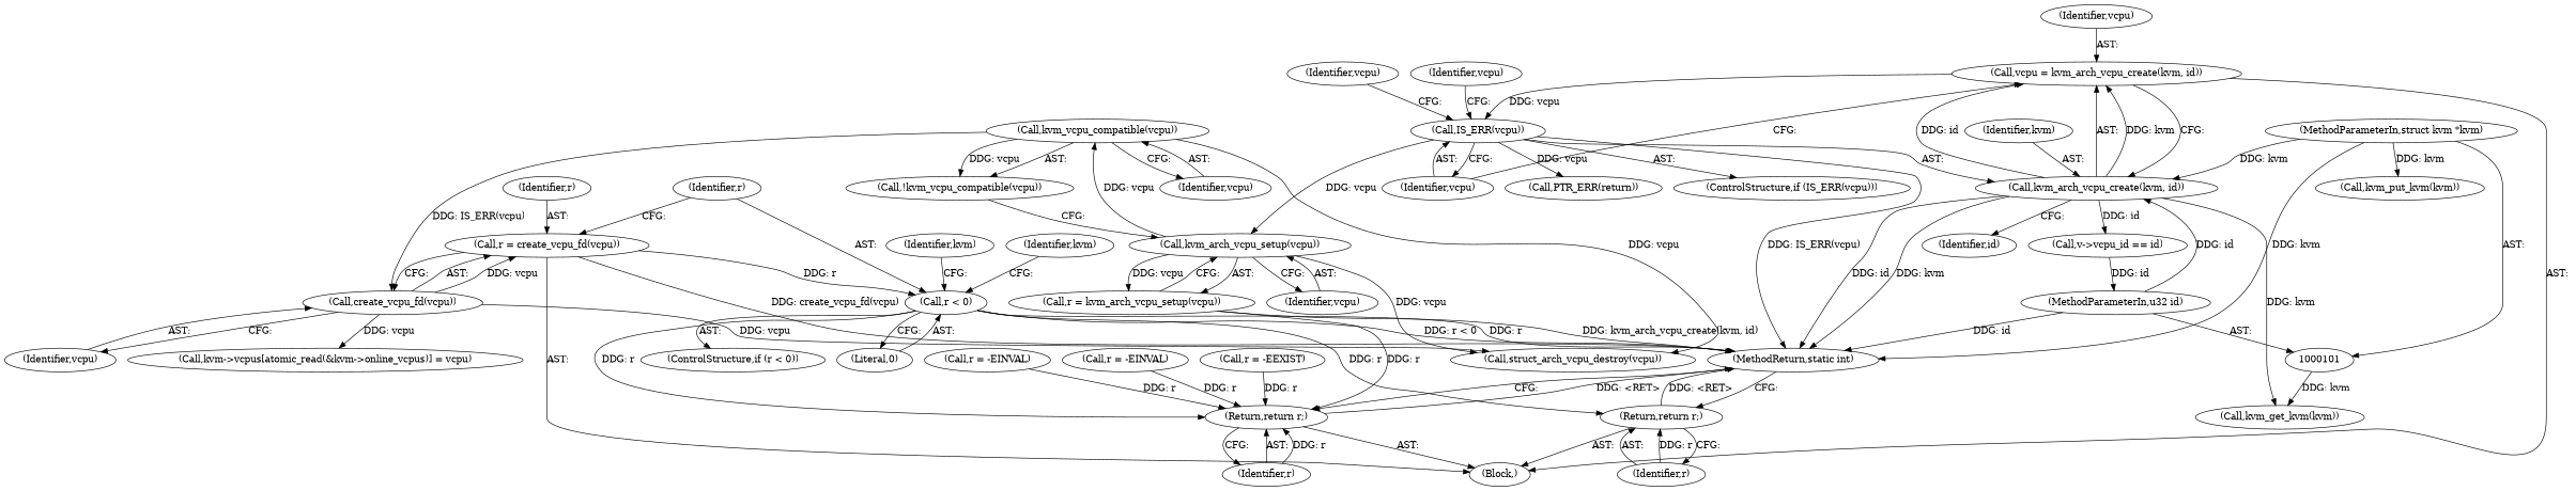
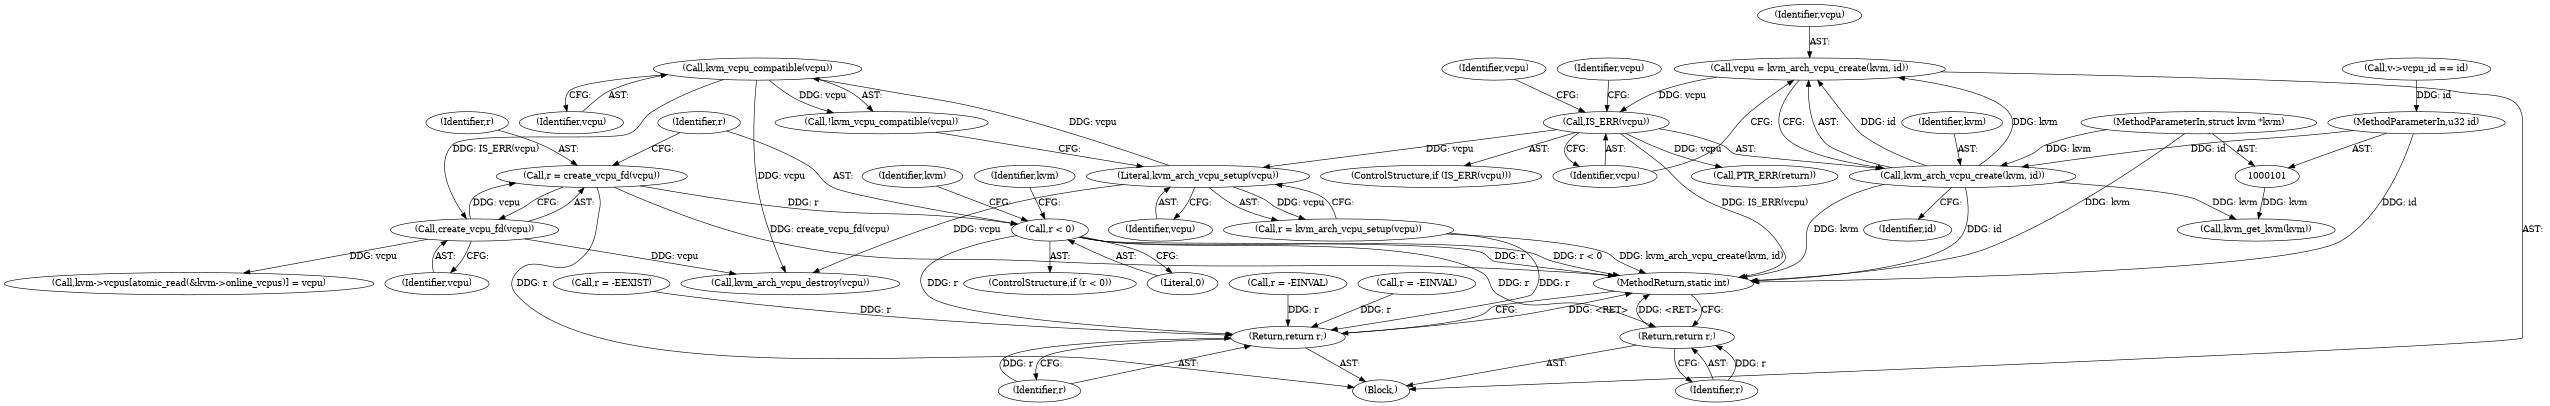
  digraph {
    n1 [label="(Call,r = create_vcpu_fd(vcpu))"]
    n2 [label="(Call,create_vcpu_fd(vcpu))"]
    n3 [label="(Call,r < 0)"]
    n4 [label="(Block,)"]
    n5 [label="(MethodReturn,static int)"]
    n6 [label="(Call,kvm->vcpus[atomic_read(&kvm->online_vcpus)] = vcpu)"]
    n7 [label="(Identifier,vcpu)"]
-   n8 [label="(Call,struct_arch_vcpu_destroy(vcpu))"]
+   n8 [label="(Call,kvm_arch_vcpu_destroy(vcpu))"]
    n9 [label="(Return,return r;)"]
    n10 [label="(Return,return r;)"]
    n11 [label="(ControlStructure,if (r < 0))"]
    n12 [label="(Literal,0)"]
    n13 [label="(Call,kvm_vcpu_compatible(vcpu))"]
    n14 [label="(Call,!kvm_vcpu_compatible(vcpu))"]
    n15 [label="(Identifier,vcpu)"]
-   n16 [label="(Call,kvm_arch_vcpu_setup(vcpu))"]
+   n16 [label="(Literal,kvm_arch_vcpu_setup(vcpu))"]
    n17 [label="(Call,r = kvm_arch_vcpu_setup(vcpu))"]
    n18 [label="(Identifier,vcpu)"]
    n19 [label="(Call,IS_ERR(vcpu))"]
    n20 [label="(Call,PTR_ERR(return))"]
    n21 [label="(ControlStructure,if (IS_ERR(vcpu)))"]
    n22 [label="(Identifier,vcpu)"]
    n23 [label="(Call,kvm_arch_vcpu_create(kvm, id))"]
    n24 [label="(Call,vcpu = kvm_arch_vcpu_create(kvm, id))"]
    n25 [label="(Call,kvm_get_kvm(kvm))"]
    n26 [label="(Identifier,id)"]
    n27 [label="(Call,v->vcpu_id == id)"]
    n28 [label="(MethodParameterIn,u32 id)"]
    n29 [label="(MethodParameterIn,struct kvm *kvm)"]
-   n30 [label="(Call,kvm_put_kvm(kvm))"]
    1000101
    n32 [label="(Identifier,r)"]
    n33 [label="(Identifier,r)"]
    n34 [label="(Identifier,kvm)"]
    n35 [label="(Identifier,vcpu)"]
    n36 [label="(Call,r = -EINVAL)"]
    n37 [label="(Call,r = -EINVAL)"]
    n38 [label="(Identifier,vcpu)"]
    n39 [label="(Identifier,kvm)"]
    n40 [label="(Identifier,vcpu)"]
    n41 [label="(Call,r = -EEXIST)"]
    n42 [label="(Identifier,r)"]
    n43 [label="(Identifier,kvm)"]
    n44 [label="(Identifier,r)"]
    n1 -> n2 [label="CFG: "]
    n1 -> n3 [label="DDG: r"]
-   n1 -> n4 [label="AST: "]
+   n1 -> n4 [label="DDG: r"]
    n1 -> n5 [label="DDG: create_vcpu_fd(vcpu)"]
    n2 -> n1 [label="AST: "]
    n2 -> n1 [label="DDG: vcpu"]
    n2 -> n6 [label="DDG: vcpu"]
    n2 -> n7 [label="CFG: "]
    n2 -> n8 [label="DDG: vcpu"]
    n3 -> n5 [label="DDG: r < 0"]
    n3 -> n5 [label="DDG: r"]
    n3 -> n9 [label="DDG: r"]
    n3 -> n10 [label="DDG: r"]
    n3 -> n11 [label="AST: "]
    n3 -> n12 [label="CFG: "]
    n5 -> n9 [label="CFG: "]
    n5 -> n10 [label="CFG: "]
    n7 -> n2 [label="AST: "]
    n9 -> n4 [label="AST: "]
    n9 -> n5 [label="DDG: <RET>"]
    n9 -> n32 [label="CFG: "]
    n10 -> n4 [label="AST: "]
    n10 -> n5 [label="DDG: <RET>"]
    n10 -> n33 [label="CFG: "]
    n12 -> n3 [label="AST: "]
    n13 -> n2 [label="DDG: IS_ERR(vcpu)"]
    n13 -> n8 [label="DDG: vcpu"]
    n13 -> n14 [label="AST: "]
    n13 -> n14 [label="DDG: vcpu"]
    n13 -> n15 [label="CFG: "]
    n14 -> n16 [label="CFG: "]
    n15 -> n13 [label="AST: "]
    n16 -> n8 [label="DDG: vcpu"]
    n16 -> n13 [label="DDG: vcpu"]
    n16 -> n17 [label="AST: "]
    n16 -> n17 [label="DDG: vcpu"]
    n16 -> n18 [label="CFG: "]
    n17 -> n5 [label="DDG: kvm_arch_vcpu_create(kvm, id)"]
    n17 -> n10 [label="DDG: r"]
    n17 -> n16 [label="CFG: "]
    n18 -> n16 [label="AST: "]
    n19 -> n5 [label="DDG: IS_ERR(vcpu)"]
    n19 -> n16 [label="DDG: vcpu"]
    n19 -> n20 [label="DDG: vcpu"]
    n19 -> n21 [label="AST: "]
    n19 -> n22 [label="CFG: "]
    n19 -> n23 [label="AST: "]
    n22 -> n19 [label="AST: "]
    n22 -> n24 [label="CFG: "]
    n23 -> n5 [label="DDG: id"]
    n23 -> n5 [label="DDG: kvm"]
    n23 -> n24 [label="AST: "]
    n23 -> n24 [label="DDG: kvm"]
    n23 -> n24 [label="DDG: id"]
    n23 -> n25 [label="DDG: kvm"]
    n23 -> n26 [label="CFG: "]
-   n23 -> n27 [label="DDG: id"]
    n24 -> n4 [label="AST: "]
    n24 -> n19 [label="DDG: vcpu"]
    n24 -> n23 [label="CFG: "]
    n27 -> n28 [label="DDG: id"]
    n28 -> n5 [label="DDG: id"]
    n28 -> n23 [label="DDG: id"]
    n28 -> 1000101 [label="AST: "]
    n29 -> n5 [label="DDG: kvm"]
    n29 -> n23 [label="DDG: kvm"]
-   n29 -> n30 [label="DDG: kvm"]
    n29 -> 1000101 [label="AST: "]
    1000101 -> n25 [label="DDG: kvm"]
    n32 -> n9 [label="AST: "]
    n32 -> n9 [label="DDG: r"]
    n33 -> n10 [label="AST: "]
    n33 -> n10 [label="DDG: r"]
    n34 -> n3 [label="CFG: "]
    n35 -> n19 [label="CFG: "]
    n36 -> n10 [label="DDG: r"]
    n37 -> n10 [label="DDG: r"]
    n38 -> n24 [label="AST: "]
    n39 -> n23 [label="AST: "]
    n40 -> n19 [label="CFG: "]
    n41 -> n10 [label="DDG: r"]
    n42 -> n1 [label="AST: "]
    n43 -> n3 [label="CFG: "]
    n44 -> n1 [label="CFG: "]
    n44 -> n3 [label="AST: "]
  }
